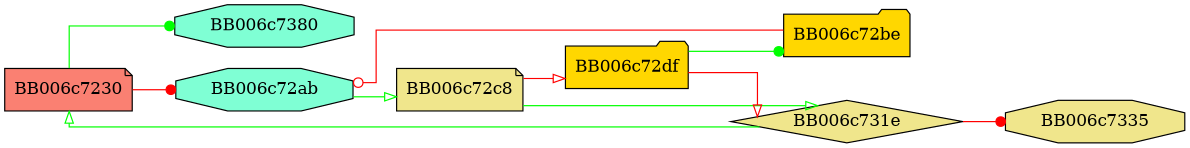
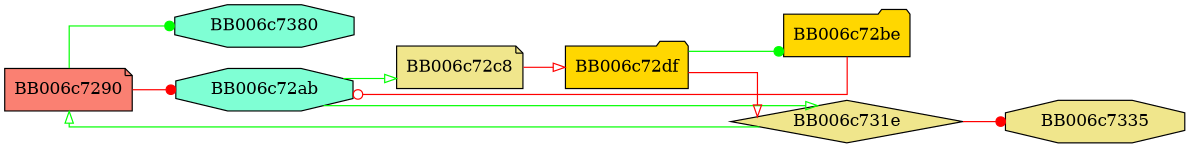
  digraph {
    rankdir=LR
    splines=ortho
    node [fillcolor=khaki shape=octagon style=filled]
    edge [arrowhead=onormal color=green]
-   BB006c7290 [fillcolor=salmon shape=note label=BB006c7230]
+   BB006c7290 [fillcolor=salmon shape=note]
    BB006c7380 [fillcolor=aquamarine]
    BB006c72ab [fillcolor=aquamarine]
    BB006c72c8 [shape=note]
    BB006c731e [shape=diamond]
    BB006c72df [fillcolor=gold shape=folder]
    BB006c72be [fillcolor=gold shape=folder]
    BB006c7335
    BB006c7290 -> BB006c7380 [arrowhead=dot]
    BB006c7290 -> BB006c72ab [arrowhead=dot color=red]
    BB006c72ab -> BB006c72c8
-   BB006c72c8 -> BB006c731e
+   BB006c72ab -> BB006c731e
    BB006c72c8 -> BB006c72df [color=red]
    BB006c731e -> BB006c7290
    BB006c731e -> BB006c7335 [arrowhead=dot color=red]
    BB006c72df -> BB006c731e [color=red]
    BB006c72df -> BB006c72be [arrowhead=dot]
    BB006c72be -> BB006c72ab [arrowhead=odot color=red]
  }
